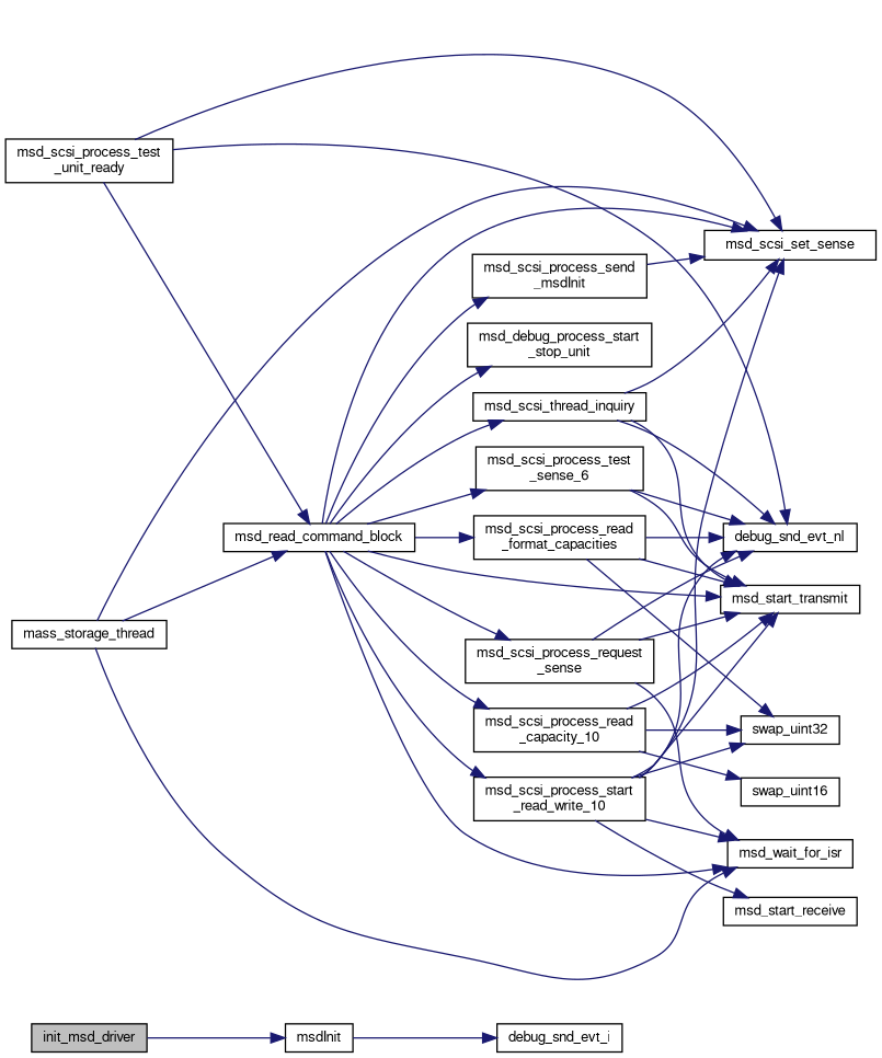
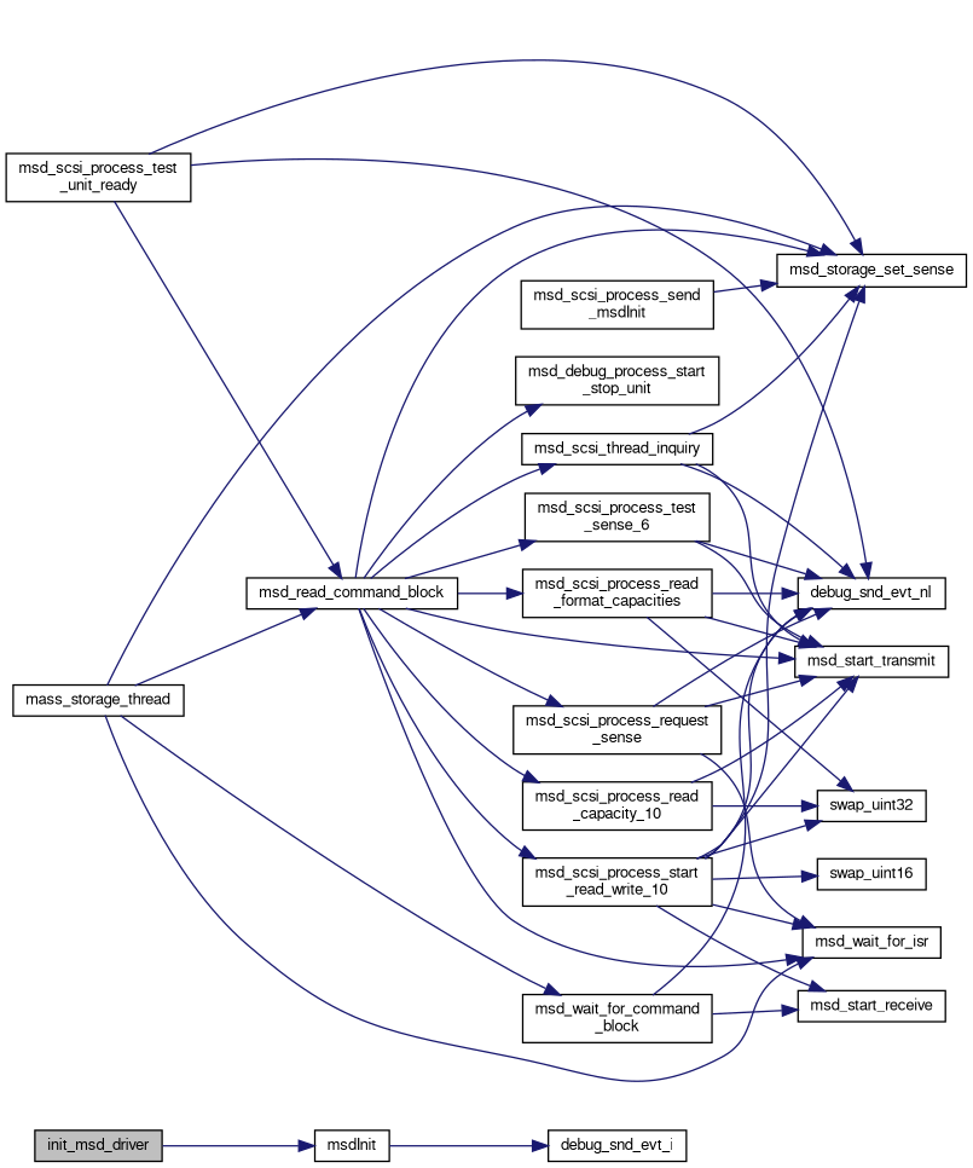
  digraph {
    rankdir=LR
    node [color=black fillcolor=white fontname=FreeSans fontsize=10 shape=record style=filled]
    edge [color=midnightblue fontname=FreeSans fontsize=10 labelfontname=FreeSans labelfontsize=10 style=solid]
    n1 [fillcolor=grey75 fontcolor=black height=0.2 label=init_msd_driver width=0.4]
    n2 [height=0.2 label=msdInit width=0.4]
    n3 [height=0.2 label=debug_snd_evt_i width=0.4]
    n4 [height=0.2 label=mass_storage_thread width=0.4]
    n5 [height=0.2 label=msd_read_command_block width=0.4]
-   n6 [height=0.2 label=msd_scsi_set_sense width=0.4]
+   n6 [height=0.2 label=msd_storage_set_sense width=0.4]
    n7 [height=0.2 label=msd_wait_for_isr width=0.4]
+   n8 [height=0.2 label="msd_wait_for_command\l_block" width=0.4]
    n9 [height=0.2 label=msd_scsi_thread_inquiry width=0.4]
    n10 [height=0.2 label=msd_start_transmit width=0.4]
    n11 [height=0.2 label="msd_scsi_process_test\l_sense_6" width=0.4]
    n12 [height=0.2 label="msd_scsi_process_read\l_capacity_10" width=0.4]
    n13 [height=0.2 label="msd_scsi_process_read\l_format_capacities" width=0.4]
    n14 [height=0.2 label="msd_scsi_process_request\l_sense" width=0.4]
    n15 [height=0.2 label="msd_scsi_process_send\l_msdInit" width=0.4]
    n16 [height=0.2 label="msd_scsi_process_start\l_read_write_10" width=0.4]
    n17 [height=0.2 label="msd_debug_process_start\l_stop_unit" width=0.4]
    n18 [height=0.2 label=debug_snd_evt_nl width=0.4]
    n19 [height=0.2 label=msd_start_receive width=0.4]
    n20 [height=0.2 label=swap_uint32 width=0.4]
    n21 [height=0.2 label=swap_uint16 width=0.4]
    n22 [height=0.2 label="msd_scsi_process_test\l_unit_ready" width=0.4]
    n1 -> n2
    n2 -> n3
    n4 -> n5
    n4 -> n6
    n4 -> n7
+   n4 -> n8
    n5 -> n6
    n5 -> n7
    n5 -> n9
    n5 -> n10
    n5 -> n11
    n5 -> n12
    n5 -> n13
    n5 -> n14
-   n5 -> n15
    n5 -> n16
    n5 -> n17
+   n8 -> n18
+   n8 -> n19
    n9 -> n6
    n9 -> n10
    n9 -> n18
    n11 -> n10
    n11 -> n18
    n12 -> n10
    n12 -> n20
    n13 -> n10
    n13 -> n18
    n13 -> n20
    n14 -> n7
    n14 -> n10
    n14 -> n18
    n15 -> n6
    n16 -> n6
    n16 -> n7
    n16 -> n10
    n16 -> n18
    n16 -> n19
    n16 -> n20
-   n12 -> n21
+   n16 -> n21
    n22 -> n5
    n22 -> n6
    n22 -> n18
  }
